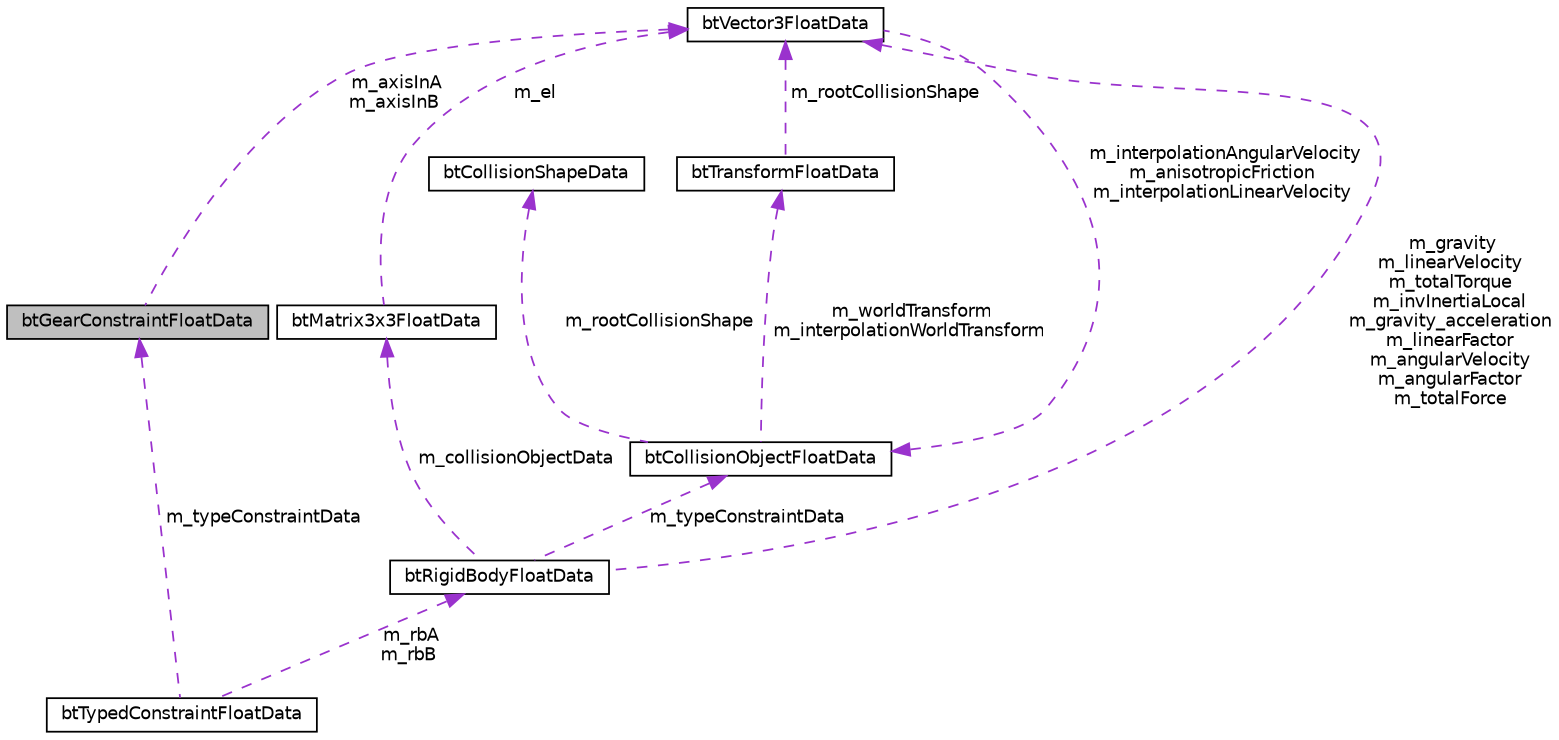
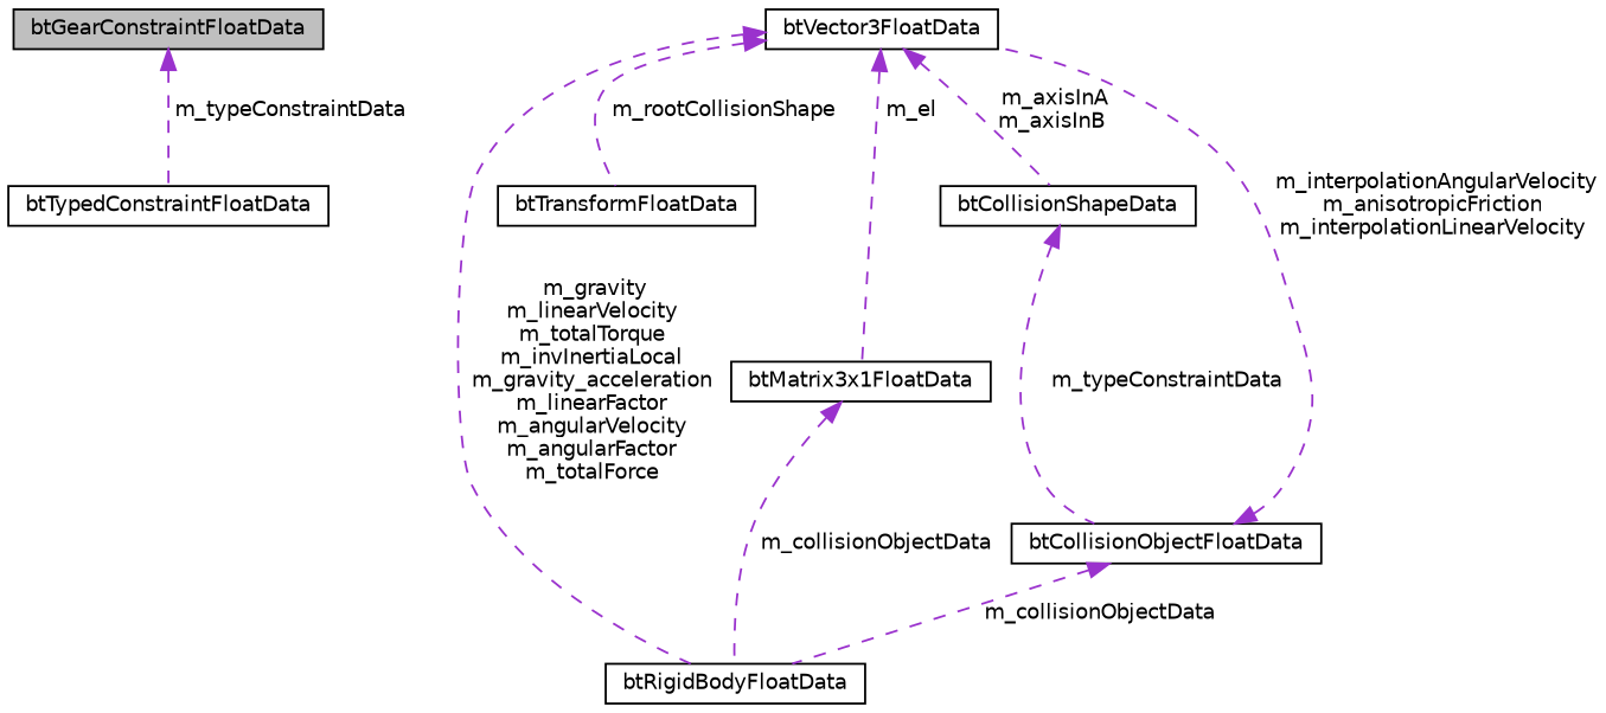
  digraph {
    node [color=black fillcolor=white fontname=Helvetica fontsize=10 shape=record style=filled]
    edge [color=darkorchid3 dir=back fontname=Helvetica fontsize=10 labelfontname=Helvetica labelfontsize=10 style=dashed]
    n1 [fillcolor=grey75 fontcolor=black height=0.2 label=btGearConstraintFloatData width=0.4]
    n2 [height=0.2 label=btTypedConstraintFloatData width=0.4]
    n3 [height=0.2 label=btVector3FloatData width=0.4]
    n4 [height=0.2 label=btRigidBodyFloatData width=0.4]
    n5 [height=0.2 label=btTransformFloatData width=0.4]
-   n6 [height=0.2 label=btMatrix3x3FloatData width=0.4]
+   n6 [height=0.2 label=btMatrix3x1FloatData width=0.4]
    n7 [height=0.2 label=btCollisionObjectFloatData width=0.4]
    n8 [height=0.2 label=btCollisionShapeData width=0.4]
    n1 -> n2 [label=" m_typeConstraintData"]
-   n3 -> n1 [label=" m_axisInA\nm_axisInB"]
+   n3 -> n8 [label=" m_axisInA\nm_axisInB"]
    n3 -> n4 [label=" m_gravity\nm_linearVelocity\nm_totalTorque\nm_invInertiaLocal\nm_gravity_acceleration\nm_linearFactor\nm_angularVelocity\nm_angularFactor\nm_totalForce"]
    n3 -> n5 [label=" m_rootCollisionShape"]
    n3 -> n6 [label=" m_el"]
-   n4 -> n2 [label=" m_rbA\nm_rbB"]
-   n5 -> n7 [label=" m_worldTransform\nm_interpolationWorldTransform"]
    n6 -> n4 [label=" m_collisionObjectData"]
    n7 -> n3 [label=" m_interpolationAngularVelocity\nm_anisotropicFriction\nm_interpolationLinearVelocity"]
-   n7 -> n4 [label=" m_typeConstraintData"]
-   n8 -> n7 [label=" m_rootCollisionShape"]
+   n7 -> n4 [label=" m_collisionObjectData"]
+   n8 -> n7 [label=" m_typeConstraintData"]
  }
